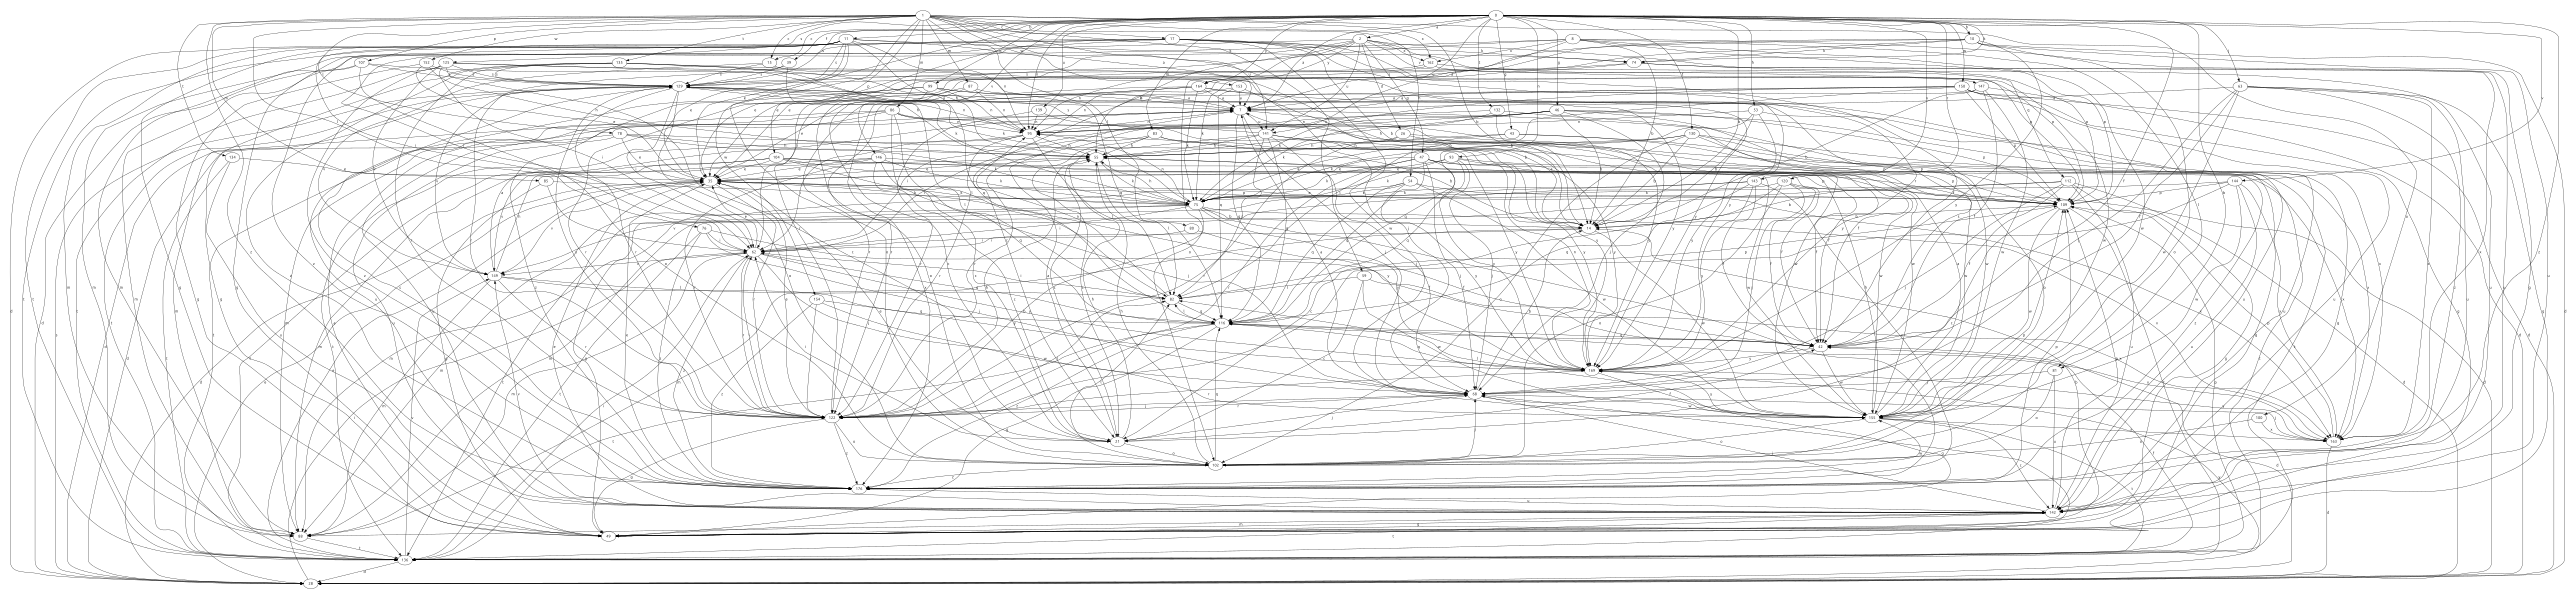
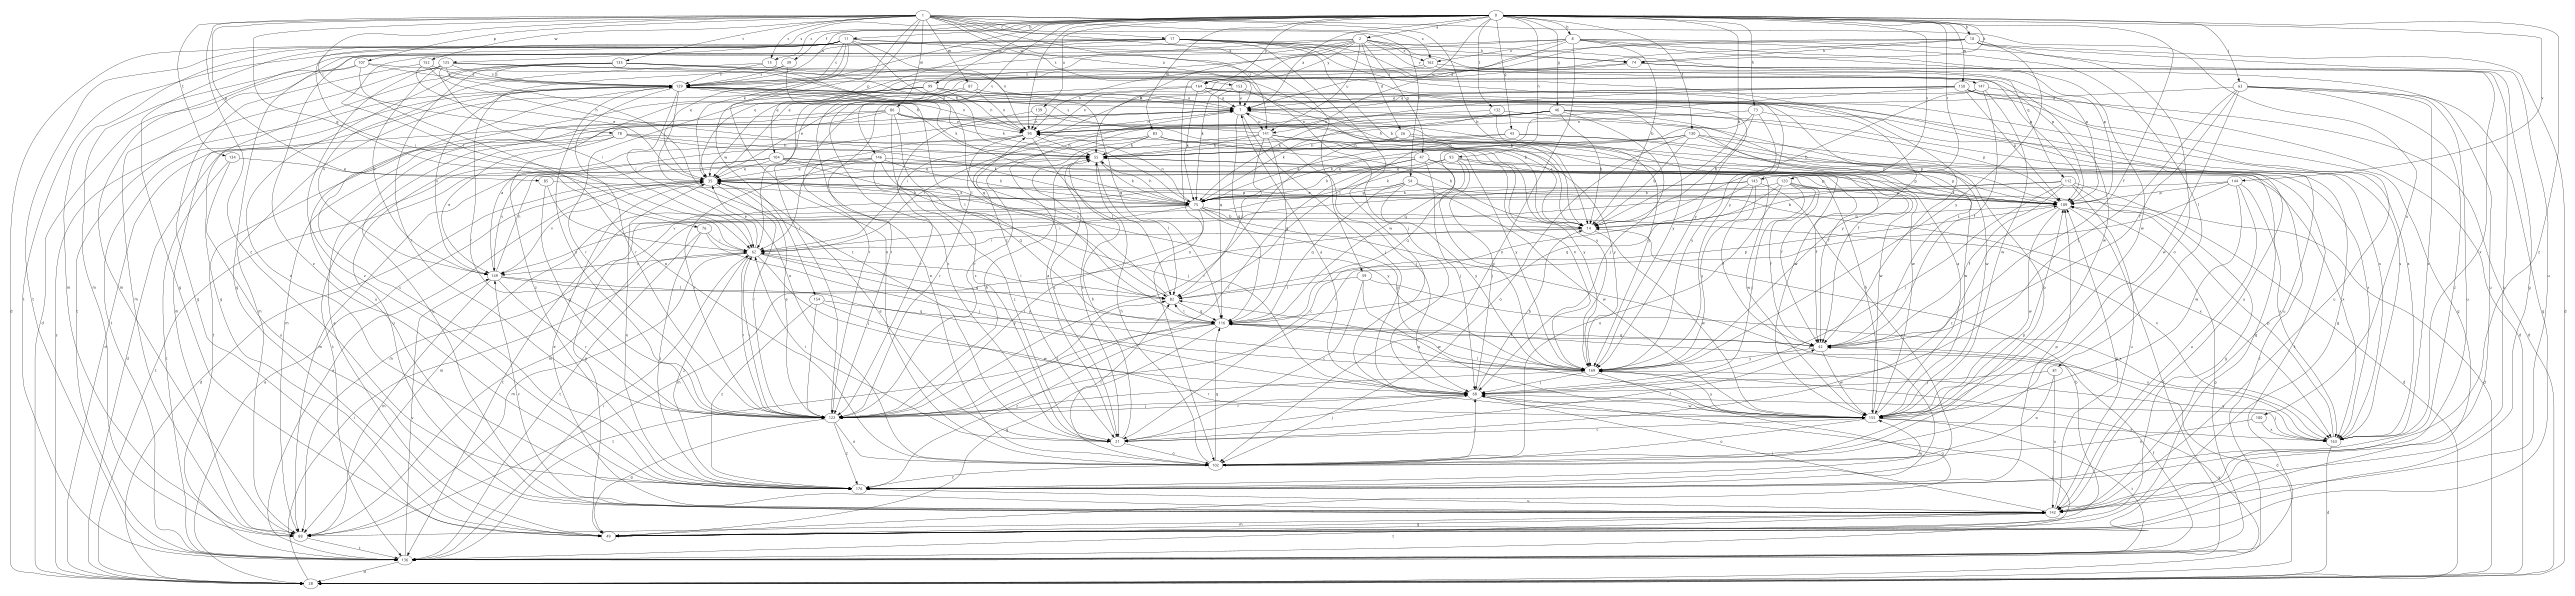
  strict digraph {
    fontname=Ubuntu
    node [fontname=Ubuntu]
    edge [fontname=Ubuntu]
    0
    2
    7
    8
    10
    11
    14
    15
    35
    39
    42
    43
    46
-   53
+   53 [label=73]
    63
    74
    83
    93
    95
    99
    120
    125
    129
    130
    132
    139
    141
    143
    144
    146
    150
    164
    176
    162
    26
    47
    49
    55
    102
    109
    112
    122
    147
    68
    88
    116
    155
    81
    21
    28
    62
    142
    169
    136
    149
    75
    163
    82
    1
    17
    54
    59
    76
    78
-   80
    85
    86
    87
    100
    104
    107
    134
    135
    152
    153
    154
    0 -> 2 [label=a]
    0 -> 7 [label=a]
-   0 -> 81 [label=b]
+   0 -> 8 [label=b]
    0 -> 10 [label=b]
    0 -> 11 [label=b]
    0 -> 14 [label=b]
    0 -> 15 [label=c]
    0 -> 35 [label=e]
    0 -> 39 [label=f]
    0 -> 42 [label=f]
    0 -> 43 [label=g]
    0 -> 46 [label=g]
    0 -> 53 [label=h]
    0 -> 63 [label=j]
    0 -> 74 [label=k]
    0 -> 83 [label=m]
    0 -> 93 [label=n]
    0 -> 95 [label=n]
    0 -> 99 [label=o]
    0 -> 120 [label=r]
    0 -> 125 [label=s]
    0 -> 129 [label=s]
    0 -> 130 [label=t]
    0 -> 132 [label=t]
    0 -> 139 [label=u]
    0 -> 141 [label=u]
    0 -> 143 [label=v]
    0 -> 144 [label=v]
    0 -> 146 [label=v]
    0 -> 150 [label=w]
    0 -> 164 [label=y]
    0 -> 176 [label=z]
+   2 -> 129 [label=s]
    2 -> 141 [label=u]
    2 -> 164 [label=y]
    2 -> 162 [label=x]
    2 -> 26 [label=d]
    2 -> 47 [label=g]
    2 -> 49 [label=g]
    2 -> 55 [label=h]
    2 -> 102 [label=o]
    2 -> 109 [label=p]
    2 -> 112 [label=q]
    2 -> 122 [label=r]
    2 -> 147 [label=v]
    7 -> 95 [label=n]
    7 -> 141 [label=u]
    7 -> 68 [label=j]
    7 -> 88 [label=m]
    7 -> 116 [label=q]
    7 -> 155 [label=w]
    8 -> 7 [label=a]
    8 -> 14 [label=b]
    8 -> 35 [label=e]
    8 -> 162 [label=x]
    8 -> 49 [label=g]
+   8 -> 102 [label=o]
    8 -> 109 [label=p]
    8 -> 88 [label=m]
    8 -> 155 [label=w]
    8 -> 81 [label=l]
    10 -> 35 [label=e]
    10 -> 74 [label=k]
    10 -> 102 [label=o]
    10 -> 21 [label=c]
    10 -> 28 [label=d]
    10 -> 62 [label=i]
    10 -> 142 [label=u]
    10 -> 169 [label=y]
    11 -> 35 [label=e]
    11 -> 74 [label=k]
    11 -> 95 [label=n]
    11 -> 129 [label=s]
    11 -> 49 [label=g]
    11 -> 55 [label=h]
    11 -> 102 [label=o]
    11 -> 109 [label=p]
    11 -> 88 [label=m]
    11 -> 28 [label=d]
    11 -> 62 [label=i]
    11 -> 136 [label=t]
    14 -> 7 [label=a]
    14 -> 88 [label=m]
    14 -> 155 [label=w]
    14 -> 62 [label=i]
    15 -> 129 [label=s]
    15 -> 116 [label=q]
    15 -> 149 [label=v]
    35 -> 109 [label=p]
    35 -> 122 [label=r]
    35 -> 28 [label=d]
    35 -> 169 [label=y]
    35 -> 149 [label=v]
    35 -> 75 [label=k]
    39 -> 129 [label=s]
    39 -> 55 [label=h]
    39 -> 122 [label=r]
    42 -> 129 [label=s]
    42 -> 116 [label=q]
    42 -> 155 [label=w]
    42 -> 28 [label=d]
    42 -> 169 [label=y]
    43 -> 49 [label=g]
    43 -> 55 [label=h]
    43 -> 109 [label=p]
    43 -> 75 [label=k]
    46 -> 14 [label=b]
    46 -> 95 [label=n]
    46 -> 49 [label=g]
    46 -> 55 [label=h]
    46 -> 109 [label=p]
    46 -> 122 [label=r]
    46 -> 68 [label=j]
    46 -> 155 [label=w]
    46 -> 62 [label=i]
    53 -> 14 [label=b]
    53 -> 95 [label=n]
    53 -> 116 [label=q]
    53 -> 142 [label=u]
    53 -> 169 [label=y]
    63 -> 7 [label=a]
    63 -> 42 [label=f]
    63 -> 176 [label=z]
    63 -> 49 [label=g]
    63 -> 68 [label=j]
    63 -> 155 [label=w]
    63 -> 142 [label=u]
    63 -> 163 [label=x]
    74 -> 129 [label=s]
    74 -> 142 [label=u]
    74 -> 75 [label=k]
    74 -> 163 [label=x]
    83 -> 14 [label=b]
    83 -> 55 [label=h]
    83 -> 21 [label=c]
    83 -> 62 [label=i]
    83 -> 169 [label=y]
    93 -> 35 [label=e]
    93 -> 42 [label=f]
    93 -> 68 [label=j]
    93 -> 116 [label=q]
    93 -> 136 [label=t]
    93 -> 75 [label=k]
    95 -> 55 [label=h]
    95 -> 122 [label=r]
    95 -> 62 [label=i]
    95 -> 136 [label=t]
    95 -> 82 [label=l]
    99 -> 7 [label=a]
    99 -> 95 [label=n]
    99 -> 176 [label=z]
    99 -> 102 [label=o]
+   99 -> 88 [label=m]
    99 -> 142 [label=u]
    99 -> 169 [label=y]
    120 -> 42 [label=f]
    120 -> 102 [label=o]
+   120 -> 109 [label=p]
    120 -> 68 [label=j]
    120 -> 21 [label=c]
    120 -> 28 [label=d]
    120 -> 149 [label=v]
    125 -> 129 [label=s]
    125 -> 176 [label=z]
    125 -> 68 [label=j]
    125 -> 21 [label=c]
    125 -> 62 [label=i]
    125 -> 136 [label=t]
    125 -> 149 [label=v]
    125 -> 75 [label=k]
    129 -> 7 [label=a]
    129 -> 95 [label=n]
    129 -> 102 [label=o]
    129 -> 122 [label=r]
    129 -> 88 [label=m]
    129 -> 62 [label=i]
    129 -> 136 [label=t]
    129 -> 149 [label=v]
    129 -> 163 [label=x]
    129 -> 82 [label=l]
    130 -> 14 [label=b]
    130 -> 55 [label=h]
    130 -> 102 [label=o]
    130 -> 109 [label=p]
    130 -> 155 [label=w]
    130 -> 136 [label=t]
    130 -> 75 [label=k]
    132 -> 95 [label=n]
    132 -> 102 [label=o]
    132 -> 169 [label=y]
    132 -> 75 [label=k]
    139 -> 42 [label=f]
    139 -> 95 [label=n]
    139 -> 122 [label=r]
    141 -> 129 [label=s]
    141 -> 55 [label=h]
    141 -> 68 [label=j]
    141 -> 116 [label=q]
    141 -> 155 [label=w]
    141 -> 21 [label=c]
    141 -> 169 [label=y]
    141 -> 82 [label=l]
    143 -> 42 [label=f]
    143 -> 176 [label=z]
    143 -> 88 [label=m]
    143 -> 116 [label=q]
    143 -> 169 [label=y]
    143 -> 75 [label=k]
    144 -> 109 [label=p]
    144 -> 122 [label=r]
    144 -> 88 [label=m]
    144 -> 155 [label=w]
    144 -> 142 [label=u]
    144 -> 163 [label=x]
    146 -> 35 [label=e]
    146 -> 122 [label=r]
    146 -> 116 [label=q]
    146 -> 155 [label=w]
    146 -> 21 [label=c]
    146 -> 149 [label=v]
    146 -> 75 [label=k]
    150 -> 7 [label=a]
    150 -> 49 [label=g]
    150 -> 109 [label=p]
    150 -> 122 [label=r]
    150 -> 28 [label=d]
    150 -> 142 [label=u]
    150 -> 75 [label=k]
    150 -> 82 [label=l]
    164 -> 7 [label=a]
    164 -> 35 [label=e]
    164 -> 122 [label=r]
    164 -> 142 [label=u]
    164 -> 169 [label=y]
    164 -> 75 [label=k]
-   164 -> 176 [label=x]
+   164 -> 163 [label=x]
    176 -> 35 [label=e]
    176 -> 129 [label=s]
    176 -> 109 [label=p]
    176 -> 155 [label=w]
    176 -> 142 [label=u]
    162 -> 95 [label=n]
    162 -> 129 [label=s]
    162 -> 155 [label=w]
    162 -> 142 [label=u]
    26 -> 42 [label=f]
    26 -> 55 [label=h]
    26 -> 122 [label=r]
    26 -> 163 [label=x]
    47 -> 35 [label=e]
-   47 -> 176 [label=z]
    47 -> 109 [label=p]
    47 -> 122 [label=r]
    47 -> 68 [label=j]
-   47 -> 116 [label=q]
    47 -> 169 [label=y]
    47 -> 75 [label=k]
    49 -> 7 [label=a]
    49 -> 14 [label=b]
    55 -> 35 [label=e]
-   55 -> 109 [label=r]
+   55 -> 109 [label=p]
    55 -> 75 [label=k]
    55 -> 82 [label=l]
    102 -> 176 [label=z]
    102 -> 55 [label=h]
    102 -> 109 [label=p]
    102 -> 68 [label=j]
    102 -> 116 [label=q]
    102 -> 82 [label=l]
    109 -> 14 [label=b]
    109 -> 35 [label=e]
    109 -> 155 [label=w]
    109 -> 21 [label=c]
    109 -> 136 [label=t]
    112 -> 14 [label=b]
    112 -> 42 [label=f]
    112 -> 49 [label=g]
    112 -> 68 [label=j]
    112 -> 28 [label=d]
    112 -> 142 [label=u]
    112 -> 75 [label=k]
    122 -> 35 [label=e]
    122 -> 129 [label=s]
    122 -> 176 [label=z]
    122 -> 49 [label=g]
    122 -> 55 [label=h]
    122 -> 102 [label=o]
    122 -> 68 [label=j]
    122 -> 62 [label=i]
    122 -> 82 [label=l]
    147 -> 7 [label=a]
    147 -> 14 [label=b]
    147 -> 42 [label=f]
    147 -> 155 [label=w]
    147 -> 28 [label=d]
    68 -> 7 [label=a]
    68 -> 14 [label=b]
    68 -> 122 [label=r]
    68 -> 155 [label=w]
    88 -> 136 [label=t]
    116 -> 42 [label=f]
    116 -> 176 [label=z]
    116 -> 49 [label=g]
    116 -> 136 [label=t]
    116 -> 163 [label=x]
    116 -> 82 [label=l]
    155 -> 7 [label=a]
    155 -> 55 [label=h]
    155 -> 102 [label=o]
-   155 -> 142 [label=c]
+   155 -> 21 [label=c]
    155 -> 169 [label=y]
    155 -> 136 [label=t]
    155 -> 163 [label=x]
    155 -> 82 [label=l]
    81 -> 102 [label=o]
    81 -> 68 [label=j]
    81 -> 142 [label=u]
    21 -> 7 [label=a]
    21 -> 35 [label=e]
    21 -> 42 [label=f]
    21 -> 55 [label=h]
    21 -> 102 [label=o]
    21 -> 68 [label=j]
    21 -> 62 [label=i]
    28 -> 35 [label=e]
    28 -> 129 [label=s]
    28 -> 62 [label=i]
    28 -> 169 [label=y]
    62 -> 35 [label=e]
    62 -> 176 [label=z]
    62 -> 122 [label=r]
    62 -> 68 [label=j]
    62 -> 88 [label=m]
    62 -> 116 [label=q]
    62 -> 169 [label=y]
    62 -> 149 [label=v]
    142 -> 35 [label=e]
    142 -> 49 [label=g]
    142 -> 109 [label=p]
    142 -> 68 [label=j]
    142 -> 88 [label=m]
    142 -> 136 [label=t]
    142 -> 149 [label=v]
    169 -> 95 [label=n]
    169 -> 49 [label=g]
    169 -> 122 [label=r]
+   169 -> 68 [label=j]
    169 -> 116 [label=q]
    136 -> 35 [label=e]
    136 -> 42 [label=f]
    136 -> 109 [label=p]
    136 -> 68 [label=j]
    136 -> 28 [label=d]
    136 -> 62 [label=i]
    136 -> 149 [label=v]
    149 -> 7 [label=a]
    149 -> 55 [label=h]
    149 -> 122 [label=r]
    149 -> 88 [label=m]
    149 -> 169 [label=y]
    149 -> 82 [label=l]
    75 -> 14 [label=b]
    75 -> 95 [label=n]
    75 -> 176 [label=z]
    75 -> 55 [label=h]
-   75 -> 122 [label=b]
+   75 -> 122 [label=r]
    75 -> 88 [label=m]
    75 -> 62 [label=i]
    75 -> 169 [label=y]
    75 -> 136 [label=t]
    75 -> 163 [label=x]
+   163 -> 129 [label=s]
    163 -> 109 [label=p]
    163 -> 68 [label=j]
    163 -> 28 [label=d]
    163 -> 169 [label=y]
    82 -> 95 [label=n]
    82 -> 109 [label=p]
    82 -> 116 [label=q]
    82 -> 62 [label=i]
    1 -> 7 [label=a]
    1 -> 14 [label=b]
    1 -> 15 [label=c]
    1 -> 141 [label=u]
    1 -> 176 [label=z]
    1 -> 162 [label=x]
    1 -> 17 [label=c]
    1 -> 54 [label=h]
    1 -> 59 [label=i]
-   1 -> 76 [label=l]
+   1 -> 76 [label=g]
    1 -> 78 [label=l]
-   1 -> 80 [label=l]
-   1 -> 85 [label=m]
+   1 -> 85 [label=p]
    1 -> 86 [label=m]
    1 -> 87 [label=m]
    1 -> 100 [label=o]
    1 -> 104 [label=p]
    1 -> 107 [label=p]
    1 -> 134 [label=t]
    1 -> 135 [label=t]
    1 -> 152 [label=w]
    1 -> 153 [label=w]
    1 -> 154 [label=w]
    17 -> 14 [label=b]
    17 -> 35 [label=e]
    17 -> 42 [label=f]
    17 -> 74 [label=k]
    17 -> 176 [label=z]
    17 -> 109 [label=p]
    17 -> 88 [label=m]
    17 -> 155 [label=w]
    17 -> 62 [label=i]
    17 -> 169 [label=y]
    17 -> 136 [label=t]
    54 -> 49 [label=g]
    54 -> 116 [label=q]
    54 -> 155 [label=w]
    54 -> 169 [label=y]
-   54 -> 75 [label=k]
+   54 -> 75 [label=g]
    54 -> 163 [label=x]
    59 -> 155 [label=w]
    59 -> 21 [label=c]
    59 -> 163 [label=x]
    59 -> 82 [label=l]
-   76 -> 42 [label=f]
    76 -> 176 [label=z]
    76 -> 68 [label=j]
    76 -> 62 [label=i]
    76 -> 136 [label=t]
-   78 -> 35 [label=e]
+   78 -> 149 [label=e]
    78 -> 55 [label=h]
    78 -> 28 [label=d]
    78 -> 142 [label=u]
    78 -> 169 [label=y]
    78 -> 75 [label=k]
-   80 -> 42 [label=f]
-   80 -> 62 [label=i]
-   85 -> 49 [label=g]
+   85 -> 122 [label=g]
    85 -> 62 [label=i]
    85 -> 75 [label=k]
    86 -> 95 [label=n]
    86 -> 155 [label=w]
    86 -> 21 [label=c]
    86 -> 28 [label=d]
    86 -> 142 [label=u]
    86 -> 169 [label=y]
    86 -> 136 [label=t]
    86 -> 82 [label=l]
    87 -> 7 [label=a]
    87 -> 95 [label=n]
    87 -> 122 [label=r]
    87 -> 21 [label=c]
    100 -> 102 [label=o]
    100 -> 163 [label=x]
    104 -> 35 [label=e]
    104 -> 42 [label=f]
    104 -> 109 [label=p]
    104 -> 68 [label=j]
    104 -> 88 [label=m]
-   104 -> 136 [label=t]
+   104 -> 28 [label=t]
    104 -> 163 [label=x]
    107 -> 14 [label=b]
    107 -> 129 [label=s]
    107 -> 102 [label=o]
    107 -> 88 [label=m]
    107 -> 28 [label=d]
    134 -> 35 [label=e]
    134 -> 142 [label=u]
    134 -> 136 [label=t]
    135 -> 129 [label=s]
    135 -> 176 [label=z]
    135 -> 49 [label=g]
    135 -> 122 [label=r]
    135 -> 116 [label=q]
    135 -> 169 [label=y]
    135 -> 75 [label=k]
    152 -> 35 [label=e]
    152 -> 129 [label=s]
    152 -> 49 [label=g]
    152 -> 55 [label=h]
    153 -> 7 [label=a]
    153 -> 14 [label=b]
    153 -> 95 [label=n]
    153 -> 116 [label=q]
    154 -> 176 [label=z]
    154 -> 122 [label=r]
    154 -> 116 [label=q]
    154 -> 155 [label=w]
  }
